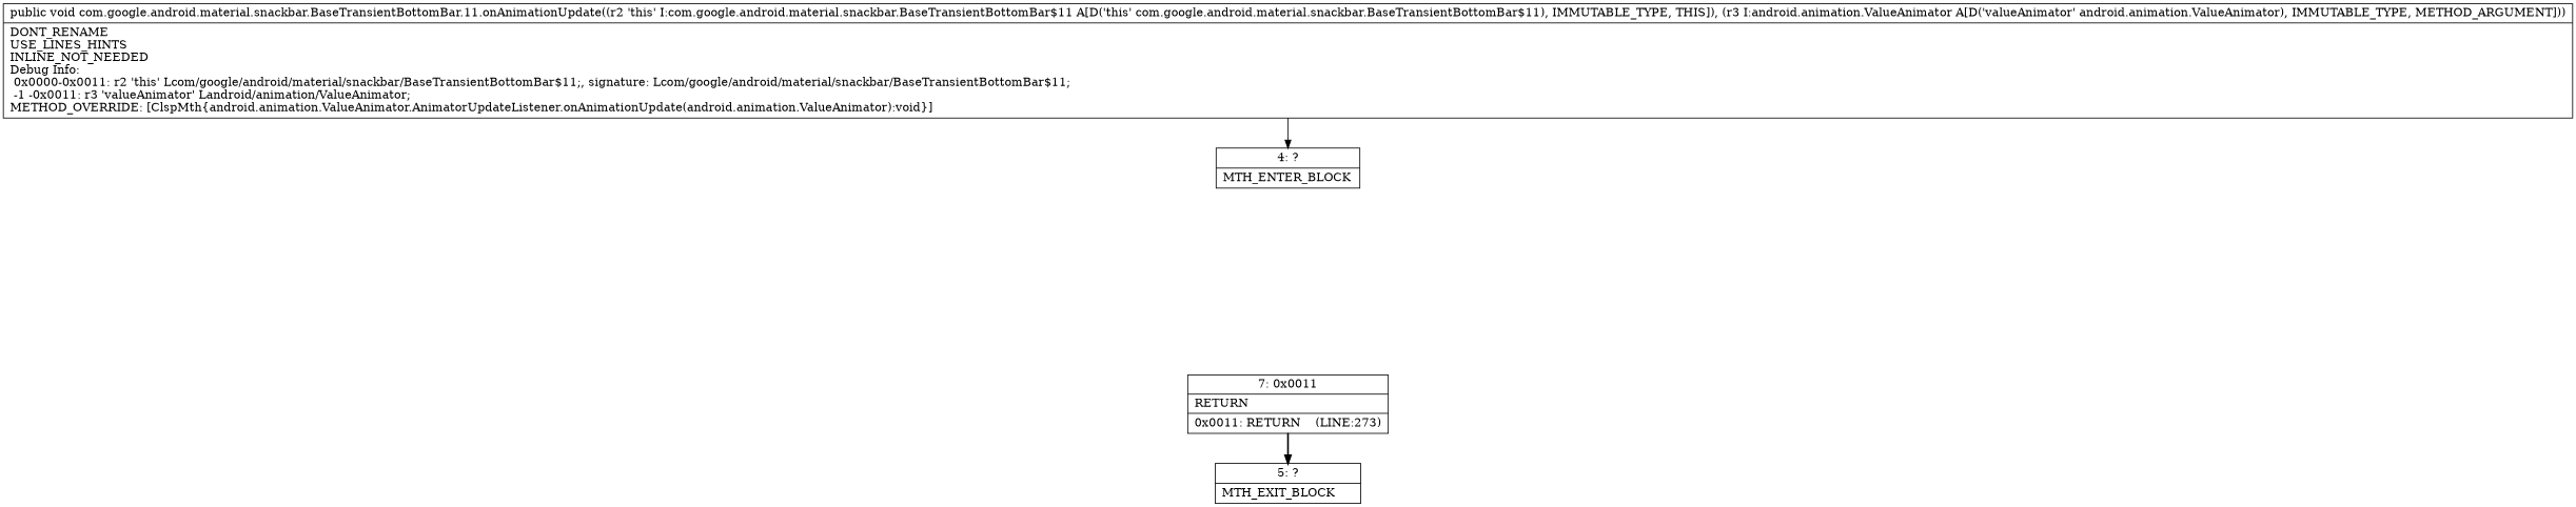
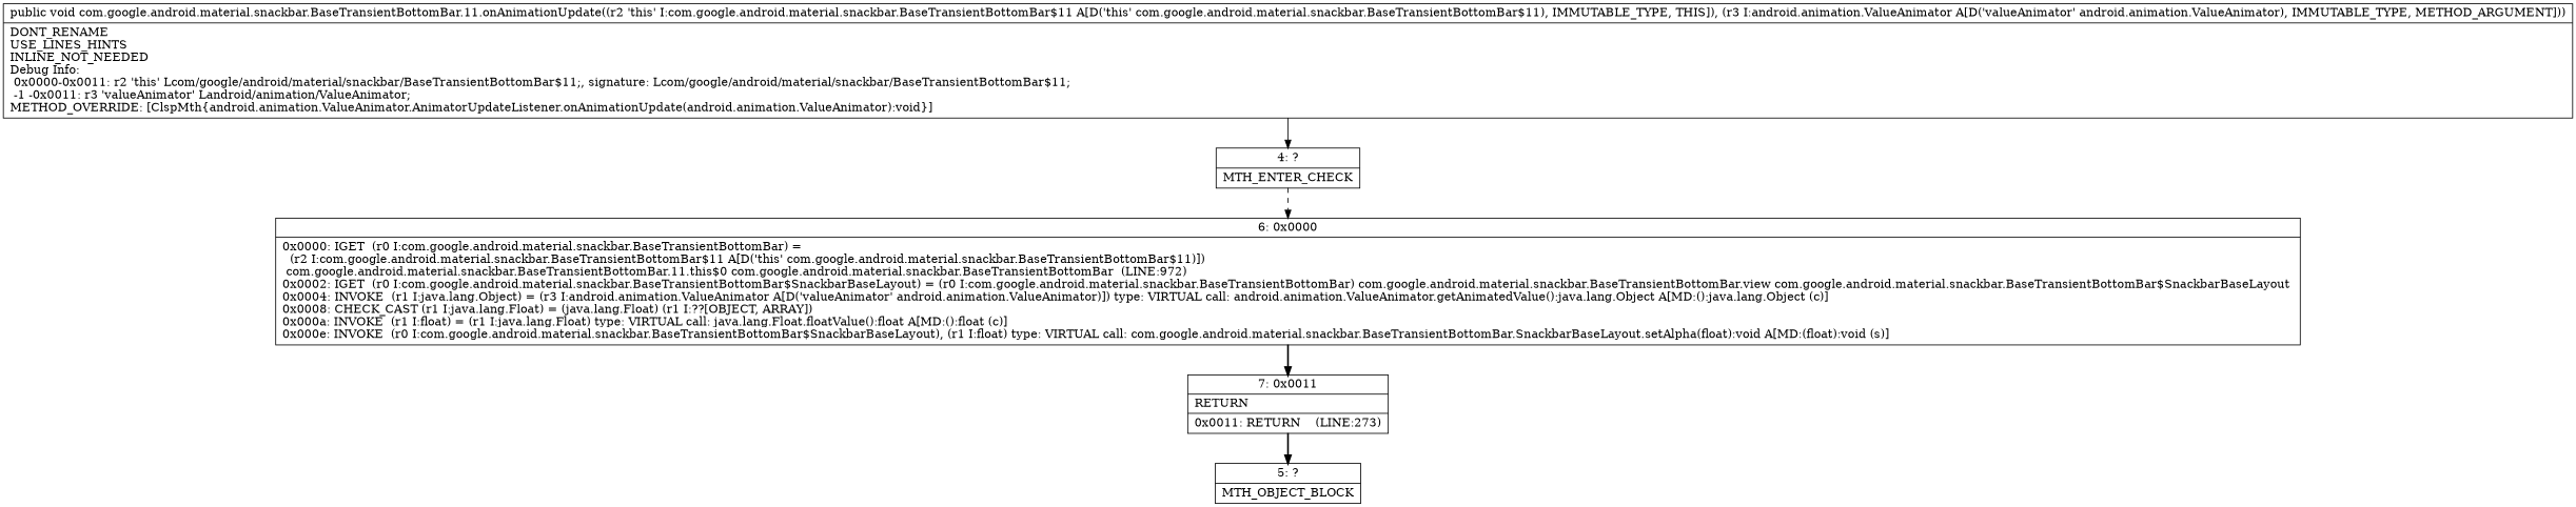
  digraph {
    node [shape=record]
    edge [style=bold]
-   n1 [label="{4\:\ ?|MTH_ENTER_BLOCK\l}"]
+   n1 [label="{4\:\ ?|MTH_ENTER_CHECK\l}"]
+   n2 [label="{6\:\ 0x0000|0x0000: IGET  (r0 I:com.google.android.material.snackbar.BaseTransientBottomBar) = \l  (r2 I:com.google.android.material.snackbar.BaseTransientBottomBar$11 A[D('this' com.google.android.material.snackbar.BaseTransientBottomBar$11)])\l com.google.android.material.snackbar.BaseTransientBottomBar.11.this$0 com.google.android.material.snackbar.BaseTransientBottomBar  (LINE:972)\l0x0002: IGET  (r0 I:com.google.android.material.snackbar.BaseTransientBottomBar$SnackbarBaseLayout) = (r0 I:com.google.android.material.snackbar.BaseTransientBottomBar) com.google.android.material.snackbar.BaseTransientBottomBar.view com.google.android.material.snackbar.BaseTransientBottomBar$SnackbarBaseLayout \l0x0004: INVOKE  (r1 I:java.lang.Object) = (r3 I:android.animation.ValueAnimator A[D('valueAnimator' android.animation.ValueAnimator)]) type: VIRTUAL call: android.animation.ValueAnimator.getAnimatedValue():java.lang.Object A[MD:():java.lang.Object (c)]\l0x0008: CHECK_CAST (r1 I:java.lang.Float) = (java.lang.Float) (r1 I:??[OBJECT, ARRAY]) \l0x000a: INVOKE  (r1 I:float) = (r1 I:java.lang.Float) type: VIRTUAL call: java.lang.Float.floatValue():float A[MD:():float (c)]\l0x000e: INVOKE  (r0 I:com.google.android.material.snackbar.BaseTransientBottomBar$SnackbarBaseLayout), (r1 I:float) type: VIRTUAL call: com.google.android.material.snackbar.BaseTransientBottomBar.SnackbarBaseLayout.setAlpha(float):void A[MD:(float):void (s)]\l}"]
    n3 [label="{7\:\ 0x0011|RETURN\l|0x0011: RETURN    (LINE:273)\l}"]
-   n4 [label="{5\:\ ?|MTH_EXIT_BLOCK\l}"]
+   n4 [label="{5\:\ ?|MTH_OBJECT_BLOCK\l}"]
    n5 [label="{public void com.google.android.material.snackbar.BaseTransientBottomBar.11.onAnimationUpdate((r2 'this' I:com.google.android.material.snackbar.BaseTransientBottomBar$11 A[D('this' com.google.android.material.snackbar.BaseTransientBottomBar$11), IMMUTABLE_TYPE, THIS]), (r3 I:android.animation.ValueAnimator A[D('valueAnimator' android.animation.ValueAnimator), IMMUTABLE_TYPE, METHOD_ARGUMENT]))  | DONT_RENAME\lUSE_LINES_HINTS\lINLINE_NOT_NEEDED\lDebug Info:\l  0x0000\-0x0011: r2 'this' Lcom\/google\/android\/material\/snackbar\/BaseTransientBottomBar$11;, signature: Lcom\/google\/android\/material\/snackbar\/BaseTransientBottomBar$11;\l  \-1 \-0x0011: r3 'valueAnimator' Landroid\/animation\/ValueAnimator;\lMETHOD_OVERRIDE: [ClspMth\{android.animation.ValueAnimator.AnimatorUpdateListener.onAnimationUpdate(android.animation.ValueAnimator):void\}]\l}"]
+   n1 -> n2 [style=dashed]
+   n2 -> n3
    n3 -> n4
    n5 -> n1 [style=solid]
  }
